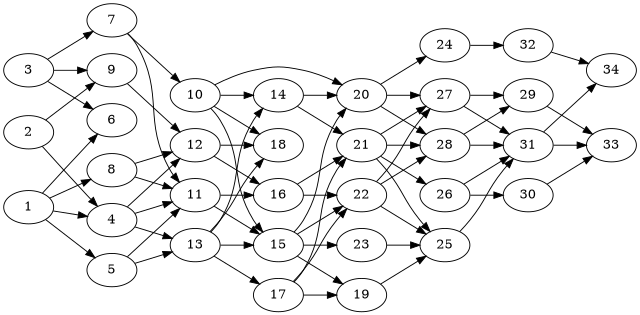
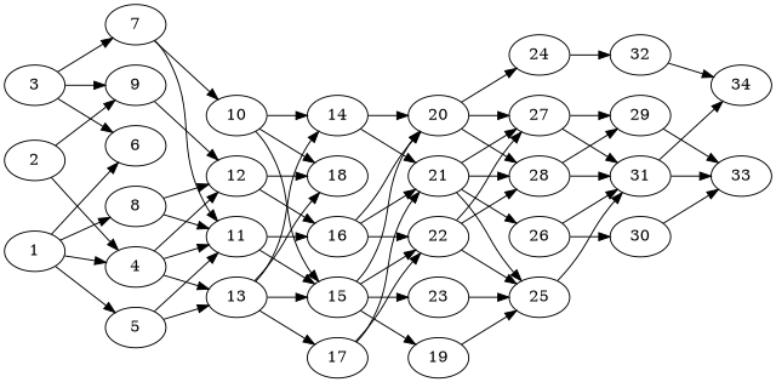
  digraph {
    rankdir=LR
    node [alpha=0.07]
    1 [alpha=0.10 expect_size=32366592]
    4 [alpha=0.10 expect_size=35745792]
    5 [alpha=0.15 expect_size=51563520]
    6 [alpha=0.16 expect_size=25479168]
    8 [alpha=0.06 expect_size=20454400]
    11 [expect_size=11990016]
    12 [alpha=0.06 expect_size=34845696]
    13 [alpha=0.03 expect_size=26888192]
    15 [alpha=0.09 expect_size=20230144]
    16 [expect_size=8397824]
    18 [alpha=0.02 expect_size=11085824]
    14 [alpha=0.20 expect_size=42667008]
    17 [alpha=0.11 expect_size=46253056]
    2 [alpha=0.17 expect_size=26801152]
    9 [alpha=0.17 expect_size=12761088]
    3 [expect_size=41463808]
    7 [alpha=0.05 expect_size=43824128]
    10 [alpha=0.05 expect_size=49243136]
    20 [alpha=0.05 expect_size=18347008]
    19 [alpha=0.18 expect_size=26237952]
    22 [alpha=0.10 expect_size=46485504]
    23 [alpha=0.13 expect_size=13281280]
    21 [alpha=0.03 expect_size=29809664]
    24 [alpha=0.08 expect_size=21249024]
    27 [expect_size=11302912]
    28 [alpha=0.13 expect_size=36824064]
    25 [alpha=0.03 expect_size=20848640]
    26 [expect_size=43141120]
    32 [alpha=0.06 expect_size=9702400]
    31 [alpha=0.02 expect_size=49881088]
    29 [alpha=0.03 expect_size=41781248]
    30 [alpha=0.11 expect_size=38158336]
    34 [expect_size=16094208]
    33 [alpha=0.19 expect_size=33552384]
    1 -> 4
    1 -> 5
    1 -> 6
    1 -> 8
    4 -> 11
    4 -> 12
    4 -> 13
    5 -> 11
    5 -> 13
    8 -> 11
    8 -> 12
    11 -> 15
    11 -> 16
    12 -> 16
    12 -> 18
    13 -> 15
    13 -> 18
    13 -> 14
    13 -> 17
    15 -> 20
    15 -> 19
    15 -> 22
    15 -> 23
-   10 -> 20
+   16 -> 20
    16 -> 22
    16 -> 21
    14 -> 20
    14 -> 21
-   17 -> 19
    17 -> 22
    17 -> 21
    2 -> 4
    2 -> 9
    9 -> 12
    3 -> 6
    3 -> 9
    3 -> 7
    7 -> 11
    7 -> 10
    10 -> 15
    10 -> 18
    10 -> 14
    20 -> 24
    20 -> 27
    20 -> 28
    19 -> 25
    22 -> 27
    22 -> 28
    22 -> 25
    23 -> 25
    21 -> 27
    21 -> 28
    21 -> 25
    21 -> 26
    24 -> 32
    27 -> 31
    27 -> 29
    28 -> 31
    28 -> 29
    25 -> 31
    26 -> 31
    26 -> 30
    32 -> 34
    31 -> 34
    31 -> 33
    29 -> 33
    30 -> 33
  }
